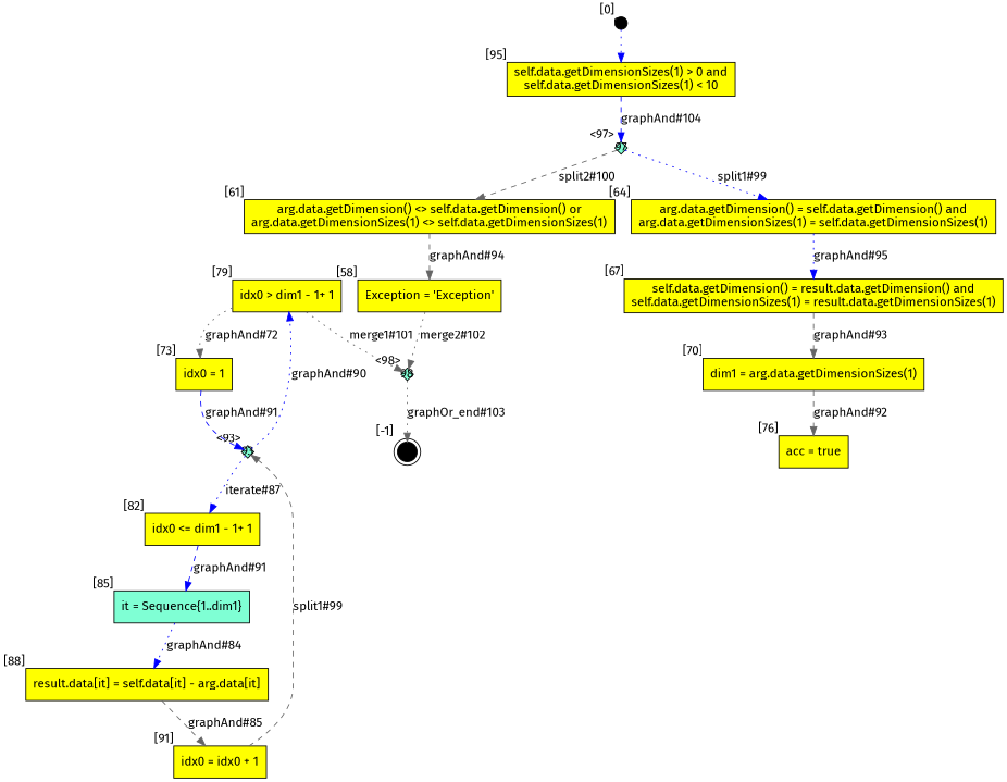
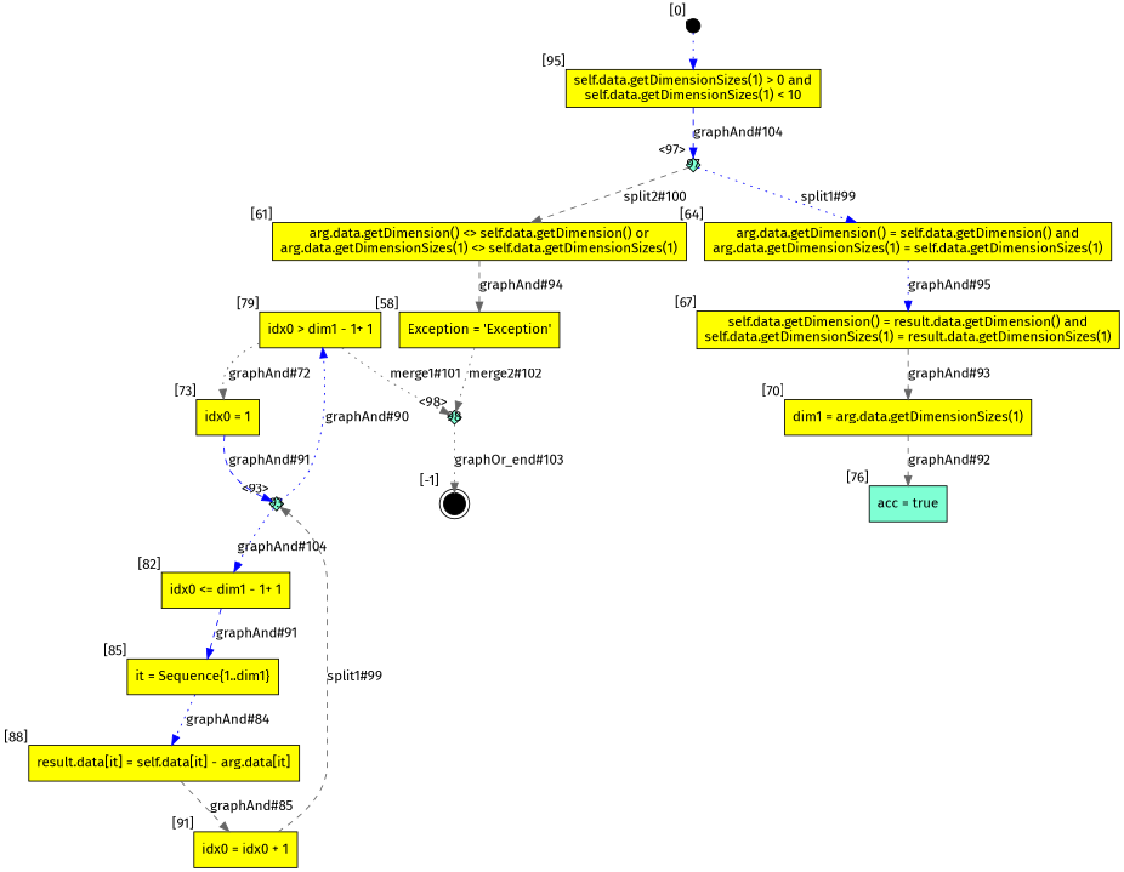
  digraph {
    fontname="Fira Sans"
    node [fillcolor=yellow fontname="Fira Sans" shape=box style=filled]
    edge [color=gray40 fontname="Fira Sans" style=dotted]
    n1 [label="arg.data.getDimension() = self.data.getDimension() and\narg.data.getDimensionSizes(1) = self.data.getDimensionSizes(1)\n" xlabel="[64]"]
    n2 [label="self.data.getDimension() = result.data.getDimension() and\nself.data.getDimensionSizes(1) = result.data.getDimensionSizes(1)\n" xlabel="[67]"]
    n3 [label="dim1 = arg.data.getDimensionSizes(1)" xlabel="[70]"]
    97 [fillcolor=aquamarine fixedsize=true height=.2 shape=diamond width=.2 xlabel="<97>"]
    n5 [label="arg.data.getDimension() <> self.data.getDimension() or\narg.data.getDimensionSizes(1) <> self.data.getDimensionSizes(1)\n" xlabel="[61]"]
    n6 [label="Exception = 'Exception'" xlabel="[58]"]
    98 [fillcolor=aquamarine fixedsize=true height=.2 shape=diamond width=.2 xlabel="<98>"]
    59 [fillcolor=black fixedsize=true height=.2 shape=doublecircle width=.2 xlabel="[-1]"]
-   n9 [label="acc = true" xlabel="[76]"]
+   n9 [fillcolor=aquamarine label="acc = true" xlabel="[76]"]
    n10 [label="idx0 = 1" xlabel="[73]"]
    93 [fillcolor=aquamarine fixedsize=true height=.2 shape=diamond width=.2 xlabel="<93>"]
    n12 [label="idx0 > dim1 - 1+ 1" xlabel="[79]"]
    n13 [label="idx0 <= dim1 - 1+ 1" xlabel="[82]"]
-   n14 [fillcolor=aquamarine label="it = Sequence{1..dim1}" xlabel="[85]"]
+   n14 [label="it = Sequence{1..dim1}" xlabel="[85]"]
    n15 [label="result.data[it] = self.data[it] - arg.data[it]" xlabel="[88]"]
    n16 [label="idx0 = idx0 + 1" xlabel="[91]"]
    94 [fillcolor=black fixedsize=true height=.2 shape=circle width=.2 xlabel="[0]"]
    n18 [label="self.data.getDimensionSizes(1) > 0 and\nself.data.getDimensionSizes(1) < 10\n" xlabel="[95]"]
    n1 -> n2 [color=blue label="graphAnd#95"]
    n2 -> n3 [label="graphAnd#93" style=dashed]
    n3 -> n9 [label="graphAnd#92" style=dashed]
    97 -> n1 [color=blue label="split1#99"]
    97 -> n5 [label="split2#100" style=dashed]
    n5 -> n6 [label="graphAnd#94" style=dashed]
    n6 -> 98 [label="merge2#102"]
    98 -> 59 [label="graphOr_end#103"]
    n10 -> 93 [color=blue label="graphAnd#91" style=dashed]
    93 -> n12 [color=blue label="graphAnd#90"]
-   93 -> n13 [color=blue label="iterate#87"]
+   93 -> n13 [color=blue label="graphAnd#104"]
    n12 -> 98 [label="merge1#101"]
    n12 -> n10 [label="graphAnd#72"]
    n13 -> n14 [color=blue label="graphAnd#91" style=dashed]
    n14 -> n15 [color=blue label="graphAnd#84"]
    n15 -> n16 [label="graphAnd#85" style=dashed]
    n16 -> 93 [label="split1#99" style=dashed]
    94 -> n18 [color=blue]
    n18 -> 97 [color=blue label="graphAnd#104" style=dashed]
  }
